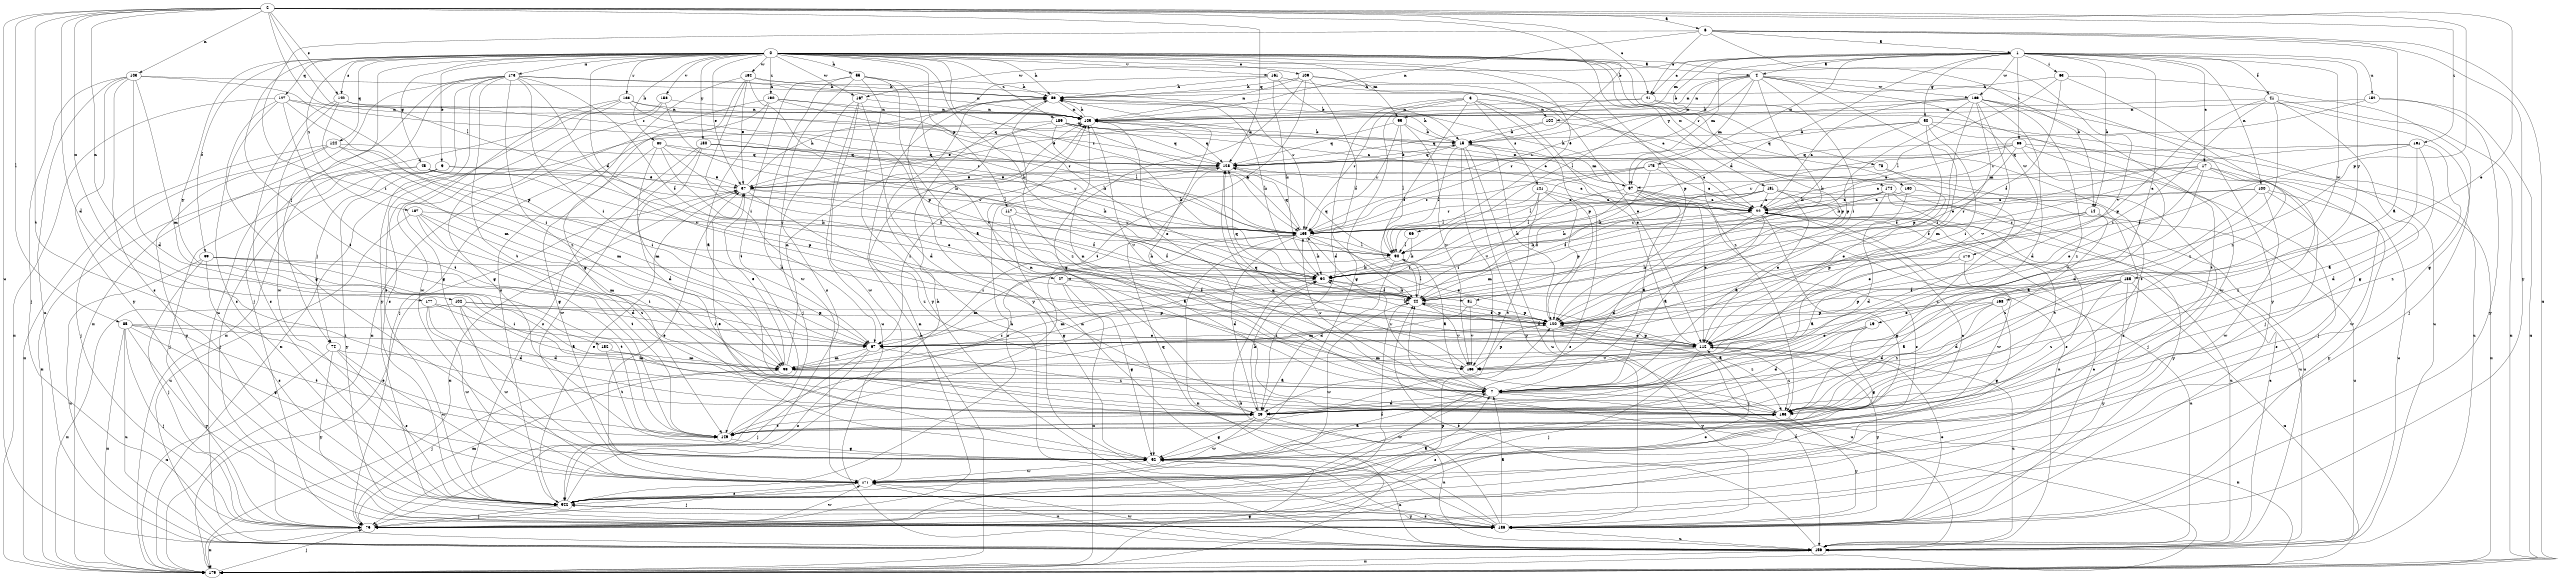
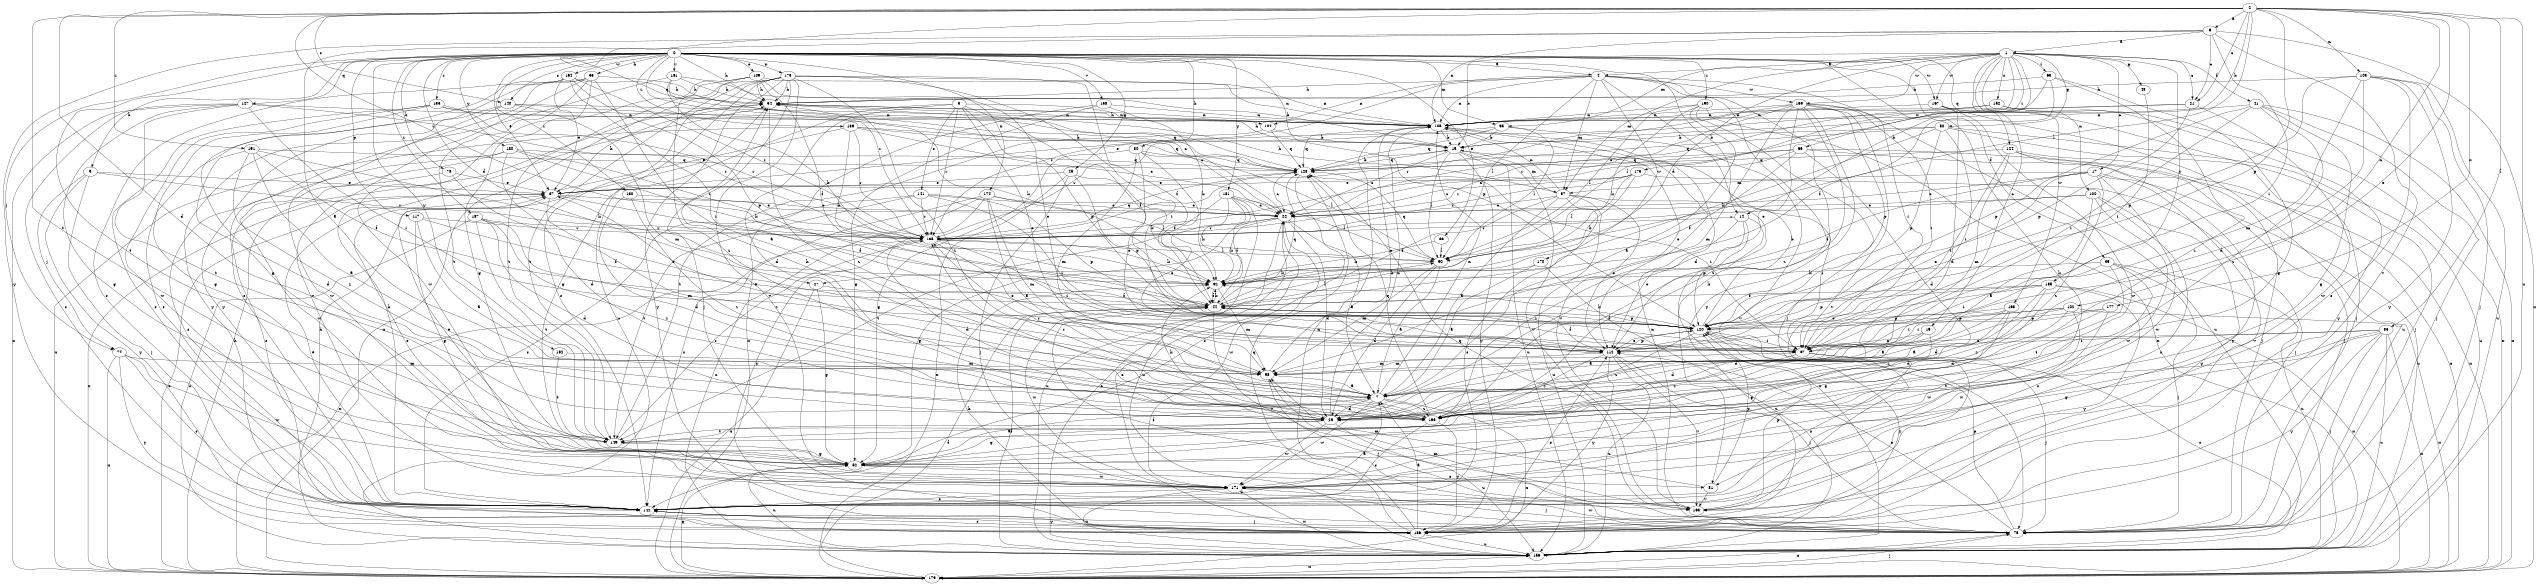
  strict digraph {
    0
    4
    9
    14
    27
    36
    37
    39
    45
    55
-   59
+   59 [label=54]
    74
    78
    80
    81
    95
    109
    117
    120
    124
    127
    130
    133
    135
    140
    149
    158
    161
    164
    167
    173
    174
    180
    181
    182
    187
    189
    190
    97
    169
    90
    112
    104
    67
    105
    170
    186
    75
    156
    193
    44
    52
    179
    n54 [label=92]
    22
-   142 [label=942]
+   142
    7
    163
    171
    98
    128
    15
    29
    1
    17
    19
    21
    41
+   48
    50
    63
    66
    100
    152
    168
    175
    185
    6
    2
    85
    102
    103
    177
    191
    3
    141
    0 -> 4 [label=a]
    0 -> 9 [label=b]
    0 -> 14 [label=b]
    0 -> 27 [label=d]
    0 -> 36 [label=e]
    0 -> 37 [label=e]
    0 -> 39 [label=f]
    0 -> 45 [label=g]
    0 -> 55 [label=h]
    0 -> 59 [label=h]
    0 -> 74 [label=j]
    0 -> 78 [label=k]
    0 -> 80 [label=k]
    0 -> 81 [label=k]
    0 -> 95 [label=m]
    0 -> 109 [label=o]
    0 -> 117 [label=p]
    0 -> 120 [label=p]
    0 -> 124 [label=q]
    0 -> 127 [label=q]
    0 -> 130 [label=r]
    0 -> 133 [label=r]
    0 -> 135 [label=r]
    0 -> 140 [label=s]
    0 -> 149 [label=t]
    0 -> 158 [label=v]
    0 -> 161 [label=v]
    0 -> 164 [label=w]
    0 -> 167 [label=w]
    0 -> 173 [label=x]
    0 -> 174 [label=x]
    0 -> 180 [label=y]
    0 -> 181 [label=y]
    0 -> 182 [label=y]
    0 -> 187 [label=z]
    0 -> 189 [label=z]
    0 -> 190 [label=z]
    4 -> 59 [label=h]
    4 -> 81 [label=k]
    4 -> 135 [label=r]
    4 -> 97 [label=m]
    4 -> 169 [label=w]
    4 -> 90 [label=l]
    4 -> 112 [label=o]
    4 -> 104 [label=n]
    4 -> 67 [label=i]
    4 -> 105 [label=n]
    4 -> 170 [label=w]
    4 -> 186 [label=y]
    9 -> 37 [label=e]
    9 -> 74 [label=j]
    9 -> 135 [label=r]
    9 -> 186 [label=y]
    9 -> 75 [label=j]
    14 -> 120 [label=p]
    14 -> 135 [label=r]
    14 -> 112 [label=o]
    14 -> 156 [label=u]
    14 -> 193 [label=z]
    27 -> 44 [label=f]
    27 -> 52 [label=g]
    27 -> 179 [label=x]
    36 -> 90 [label=l]
    36 -> n54 [label=k]
    37 -> 59 [label=h]
    37 -> 193 [label=z]
    37 -> 44 [label=f]
    37 -> 179 [label=x]
    37 -> 22 [label=c]
    39 -> 149 [label=t]
    39 -> 67 [label=i]
    39 -> 75 [label=j]
    39 -> 156 [label=u]
    39 -> n54 [label=k]
    39 -> 142 [label=s]
    45 -> 37 [label=e]
    45 -> 120 [label=p]
    45 -> 75 [label=j]
    45 -> 179 [label=x]
    45 -> n54 [label=k]
    55 -> 59 [label=h]
    55 -> 149 [label=t]
    55 -> 186 [label=y]
    55 -> 142 [label=s]
    55 -> 7 [label=a]
    55 -> 163 [label=v]
    55 -> 171 [label=w]
    59 -> 105 [label=n]
    59 -> 193 [label=z]
    59 -> n54 [label=k]
    74 -> 186 [label=y]
    74 -> 179 [label=x]
    74 -> 142 [label=s]
    74 -> 171 [label=w]
    74 -> 98 [label=m]
    78 -> 37 [label=e]
    78 -> 112 [label=o]
    78 -> 142 [label=s]
    80 -> 90 [label=l]
    80 -> 112 [label=o]
    80 -> 44 [label=f]
    80 -> 52 [label=g]
    80 -> 98 [label=m]
    80 -> 128 [label=q]
    81 -> 120 [label=p]
    81 -> 163 [label=v]
    81 -> 98 [label=m]
    95 -> 135 [label=r]
    95 -> 90 [label=l]
    95 -> 163 [label=v]
    95 -> 128 [label=q]
    95 -> 15 [label=b]
    109 -> 59 [label=h]
    109 -> 149 [label=t]
    109 -> 112 [label=o]
    109 -> 105 [label=n]
    109 -> 193 [label=z]
    109 -> 44 [label=f]
    109 -> 52 [label=g]
    117 -> 135 [label=r]
    117 -> 44 [label=f]
    117 -> 52 [label=g]
    117 -> 7 [label=a]
    120 -> 112 [label=o]
    120 -> 67 [label=i]
    120 -> 186 [label=y]
    120 -> 156 [label=u]
    120 -> 193 [label=z]
    120 -> 44 [label=f]
    120 -> n54 [label=k]
    120 -> 15 [label=b]
    124 -> 67 [label=i]
    124 -> 186 [label=y]
    124 -> 75 [label=j]
    124 -> 179 [label=x]
    124 -> 98 [label=m]
    124 -> 128 [label=q]
    127 -> 135 [label=r]
    127 -> 149 [label=t]
    127 -> 67 [label=i]
    127 -> 105 [label=n]
    127 -> 52 [label=g]
    127 -> 179 [label=x]
    127 -> 142 [label=s]
    130 -> 193 [label=z]
    130 -> 22 [label=c]
    130 -> 29 [label=d]
    133 -> 135 [label=r]
    133 -> 105 [label=n]
    133 -> 52 [label=g]
    133 -> 142 [label=s]
    133 -> 171 [label=w]
    133 -> 128 [label=q]
    135 -> 90 [label=l]
    135 -> 112 [label=o]
    135 -> 67 [label=i]
    135 -> 179 [label=x]
    135 -> n54 [label=k]
    135 -> 128 [label=q]
    135 -> 29 [label=d]
    140 -> 105 [label=n]
    140 -> 22 [label=c]
    140 -> 142 [label=s]
    140 -> 171 [label=w]
    140 -> 98 [label=m]
    149 -> 135 [label=r]
    149 -> 52 [label=g]
    158 -> 105 [label=n]
    158 -> 52 [label=g]
    158 -> 179 [label=x]
    158 -> n54 [label=k]
    161 -> 59 [label=h]
    161 -> 186 [label=y]
    161 -> n54 [label=k]
    161 -> 22 [label=c]
    161 -> 15 [label=b]
    164 -> 37 [label=e]
    164 -> 59 [label=h]
    164 -> 120 [label=p]
    164 -> 135 [label=r]
    164 -> 67 [label=i]
    164 -> 52 [label=g]
    164 -> 142 [label=s]
    167 -> 105 [label=n]
    167 -> 75 [label=j]
    167 -> 156 [label=u]
    167 -> 171 [label=w]
    167 -> 29 [label=d]
    173 -> 59 [label=h]
    173 -> 149 [label=t]
    173 -> 67 [label=i]
    173 -> 105 [label=n]
    173 -> 186 [label=y]
    173 -> 75 [label=j]
    173 -> 156 [label=u]
    173 -> 193 [label=z]
    173 -> 44 [label=f]
    173 -> 179 [label=x]
    173 -> 142 [label=s]
    173 -> 163 [label=v]
    174 -> 90 [label=l]
    174 -> 186 [label=y]
    174 -> 156 [label=u]
    174 -> 22 [label=c]
    174 -> 142 [label=s]
    174 -> 7 [label=a]
    174 -> 98 [label=m]
    180 -> 135 [label=r]
    180 -> n54 [label=k]
    180 -> 142 [label=s]
    180 -> 171 [label=w]
    180 -> 128 [label=q]
    180 -> 29 [label=d]
    181 -> 149 [label=t]
    181 -> 90 [label=l]
    181 -> 112 [label=o]
    181 -> 156 [label=u]
    181 -> 44 [label=f]
    181 -> n54 [label=k]
    181 -> 22 [label=c]
    182 -> 149 [label=t]
    182 -> 98 [label=m]
    187 -> 135 [label=r]
    187 -> 149 [label=t]
    187 -> 156 [label=u]
    187 -> 193 [label=z]
    187 -> 98 [label=m]
    187 -> 29 [label=d]
    189 -> 37 [label=e]
    189 -> 135 [label=r]
    189 -> 179 [label=x]
    189 -> n54 [label=k]
    189 -> 22 [label=c]
    189 -> 128 [label=q]
    189 -> 15 [label=b]
    190 -> 90 [label=l]
    190 -> 105 [label=n]
    190 -> 75 [label=j]
    190 -> 179 [label=x]
    190 -> n54 [label=k]
    190 -> 7 [label=a]
    97 -> 59 [label=h]
    97 -> 112 [label=o]
    97 -> 67 [label=i]
    97 -> 105 [label=n]
    97 -> 156 [label=u]
    97 -> 44 [label=f]
    97 -> 22 [label=c]
    97 -> 142 [label=s]
    97 -> 7 [label=a]
    169 -> 120 [label=p]
    169 -> 135 [label=r]
    169 -> 149 [label=t]
    169 -> 67 [label=i]
    169 -> 105 [label=n]
    169 -> 156 [label=u]
    169 -> 193 [label=z]
    169 -> 22 [label=c]
    169 -> 163 [label=v]
    169 -> 98 [label=m]
    169 -> 29 [label=d]
    90 -> n54 [label=k]
    90 -> 7 [label=a]
    90 -> 98 [label=m]
    90 -> 128 [label=q]
    90 -> 29 [label=d]
    112 -> 120 [label=p]
    112 -> 186 [label=y]
    112 -> 75 [label=j]
    112 -> 156 [label=u]
    112 -> 193 [label=z]
    112 -> 44 [label=f]
    112 -> 163 [label=v]
    112 -> 98 [label=m]
    104 -> 149 [label=t]
    104 -> 128 [label=q]
    104 -> 15 [label=b]
    67 -> 75 [label=j]
    67 -> 193 [label=z]
    67 -> 142 [label=s]
    67 -> 98 [label=m]
    105 -> 59 [label=h]
    105 -> 112 [label=o]
    105 -> 163 [label=v]
    105 -> 128 [label=q]
    105 -> 15 [label=b]
    170 -> 156 [label=u]
    170 -> n54 [label=k]
    170 -> 7 [label=a]
    186 -> 112 [label=o]
    186 -> 105 [label=n]
    186 -> 156 [label=u]
    186 -> n54 [label=k]
    186 -> 22 [label=c]
    186 -> 142 [label=s]
    186 -> 7 [label=a]
    186 -> 128 [label=q]
    75 -> 120 [label=p]
    75 -> 112 [label=o]
    75 -> 105 [label=n]
    75 -> 44 [label=f]
    75 -> 179 [label=x]
    75 -> 171 [label=w]
    75 -> 98 [label=m]
    156 -> 59 [label=h]
    156 -> 44 [label=f]
    156 -> 179 [label=x]
    156 -> 22 [label=c]
    156 -> 171 [label=w]
    193 -> 59 [label=h]
    193 -> 135 [label=r]
    193 -> 186 [label=y]
    193 -> 142 [label=s]
    193 -> 128 [label=q]
    44 -> 120 [label=p]
    44 -> 90 [label=l]
    44 -> n54 [label=k]
    44 -> 163 [label=v]
    44 -> 171 [label=w]
    44 -> 128 [label=q]
    52 -> 37 [label=e]
    52 -> 156 [label=u]
-   52 -> 22 [label=c]
+   52 -> 81 [label=c]
    52 -> 7 [label=a]
    52 -> 171 [label=w]
    179 -> 37 [label=e]
    179 -> 59 [label=h]
    179 -> 75 [label=j]
    179 -> 44 [label=f]
    179 -> 52 [label=g]
    n54 -> 44 [label=f]
    n54 -> 98 [label=m]
    22 -> 135 [label=r]
    22 -> 156 [label=u]
    22 -> 52 [label=g]
    22 -> n54 [label=k]
    22 -> 7 [label=a]
    22 -> 171 [label=w]
    22 -> 29 [label=d]
    142 -> 37 [label=e]
    142 -> 59 [label=h]
    142 -> 186 [label=y]
    142 -> 75 [label=j]
    142 -> 7 [label=a]
    7 -> 135 [label=r]
    7 -> 105 [label=n]
    7 -> 193 [label=z]
    7 -> 179 [label=x]
    7 -> 171 [label=w]
    7 -> 29 [label=d]
    163 -> 120 [label=p]
    163 -> 128 [label=q]
    171 -> 37 [label=e]
    171 -> 75 [label=j]
    171 -> 156 [label=u]
    171 -> 142 [label=s]
    98 -> 37 [label=e]
    98 -> 105 [label=n]
    98 -> 75 [label=j]
    98 -> 7 [label=a]
    128 -> 37 [label=e]
    128 -> 67 [label=i]
    128 -> 22 [label=c]
    128 -> 142 [label=s]
    128 -> 15 [label=b]
    15 -> 59 [label=h]
    15 -> 97 [label=m]
    15 -> 90 [label=l]
    15 -> 186 [label=y]
    15 -> 156 [label=u]
    15 -> 22 [label=c]
    15 -> 163 [label=v]
    15 -> 128 [label=q]
    29 -> 149 [label=t]
    29 -> 105 [label=n]
    29 -> 156 [label=u]
    29 -> 52 [label=g]
    29 -> n54 [label=k]
    29 -> 171 [label=w]
    1 -> 4 [label=a]
    1 -> 14 [label=b]
    1 -> 27 [label=d]
    1 -> 95 [label=m]
    1 -> 167 [label=w]
    1 -> 97 [label=m]
    1 -> 169 [label=w]
    1 -> 15 [label=b]
    1 -> 17 [label=c]
    1 -> 19 [label=c]
    1 -> 21 [label=c]
    1 -> 41 [label=f]
+   1 -> 48 [label=g]
    1 -> 50 [label=g]
    1 -> 63 [label=i]
    1 -> 66 [label=i]
    1 -> 100 [label=n]
    1 -> 152 [label=u]
    1 -> 168 [label=w]
    1 -> 175 [label=x]
    1 -> 185 [label=y]
    17 -> 97 [label=m]
    17 -> 112 [label=o]
    17 -> 156 [label=u]
    17 -> 193 [label=z]
    17 -> 44 [label=f]
    17 -> 22 [label=c]
    17 -> 163 [label=v]
    17 -> 171 [label=w]
    19 -> 112 [label=o]
    19 -> 52 [label=g]
    19 -> 7 [label=a]
    19 -> 29 [label=d]
    21 -> 37 [label=e]
    21 -> 120 [label=p]
    21 -> 105 [label=n]
    21 -> 171 [label=w]
    41 -> 120 [label=p]
    41 -> 67 [label=i]
    41 -> 105 [label=n]
    41 -> 75 [label=j]
    41 -> 193 [label=z]
    41 -> 52 [label=g]
    41 -> 179 [label=x]
+   48 -> 67 [label=i]
    50 -> 120 [label=p]
    50 -> 67 [label=i]
    50 -> 75 [label=j]
    50 -> 156 [label=u]
    50 -> n54 [label=k]
    50 -> 128 [label=q]
    50 -> 15 [label=b]
    63 -> 59 [label=h]
    63 -> 90 [label=l]
    63 -> 193 [label=z]
    63 -> 44 [label=f]
    63 -> 52 [label=g]
    66 -> 135 [label=r]
    66 -> 75 [label=j]
    66 -> 44 [label=f]
    66 -> 179 [label=x]
    66 -> 22 [label=c]
    66 -> 128 [label=q]
    66 -> 29 [label=d]
    100 -> 135 [label=r]
    100 -> 186 [label=y]
    100 -> 22 [label=c]
    100 -> 142 [label=s]
    100 -> 7 [label=a]
    100 -> 171 [label=w]
    152 -> 135 [label=r]
    152 -> 105 [label=n]
    152 -> 186 [label=y]
    152 -> 179 [label=x]
    168 -> 120 [label=p]
    168 -> 193 [label=z]
    168 -> 52 [label=g]
    168 -> 7 [label=a]
    168 -> 29 [label=d]
    175 -> 37 [label=e]
    175 -> 135 [label=r]
    175 -> 90 [label=l]
    175 -> 75 [label=j]
    175 -> n54 [label=k]
    175 -> 22 [label=c]
    185 -> 120 [label=p]
    185 -> 112 [label=o]
    185 -> 186 [label=y]
    185 -> 193 [label=z]
    185 -> 44 [label=f]
    185 -> 179 [label=x]
    185 -> 29 [label=d]
    6 -> 67 [label=i]
    6 -> 105 [label=n]
    6 -> 186 [label=y]
    6 -> 179 [label=x]
    6 -> 7 [label=a]
    6 -> 163 [label=v]
    6 -> 1 [label=a]
    6 -> 21 [label=c]
    2 -> 120 [label=p]
    2 -> 135 [label=r]
    2 -> 140 [label=s]
    2 -> 149 [label=t]
    2 -> 90 [label=l]
    2 -> 112 [label=o]
    2 -> 156 [label=u]
    2 -> 128 [label=q]
    2 -> 15 [label=b]
    2 -> 29 [label=d]
    2 -> 21 [label=c]
    2 -> 6 [label=a]
    2 -> 85 [label=l]
    2 -> 102 [label=n]
    2 -> 103 [label=n]
    2 -> 177 [label=x]
    2 -> 191 [label=z]
    85 -> 149 [label=t]
    85 -> 112 [label=o]
    85 -> 67 [label=i]
    85 -> 186 [label=y]
    85 -> 75 [label=j]
    85 -> 156 [label=u]
    85 -> 52 [label=g]
    85 -> 179 [label=x]
    102 -> 120 [label=p]
    102 -> 67 [label=i]
    102 -> 179 [label=x]
    102 -> 7 [label=a]
    102 -> 171 [label=w]
    102 -> 29 [label=d]
    103 -> 59 [label=h]
    103 -> 120 [label=p]
    103 -> 186 [label=y]
    103 -> 75 [label=j]
    103 -> 156 [label=u]
    103 -> 142 [label=s]
    103 -> 98 [label=m]
    103 -> 29 [label=d]
    177 -> 120 [label=p]
    177 -> 67 [label=i]
    177 -> 171 [label=w]
    177 -> 29 [label=d]
    191 -> 193 [label=z]
    191 -> 44 [label=f]
    191 -> n54 [label=k]
    191 -> 7 [label=a]
    191 -> 128 [label=q]
    191 -> 29 [label=d]
    3 -> 120 [label=p]
    3 -> 135 [label=r]
    3 -> 112 [label=o]
    3 -> 104 [label=n]
    3 -> 44 [label=f]
    3 -> 52 [label=g]
    3 -> 29 [label=d]
    3 -> 141 [label=s]
    141 -> 120 [label=p]
    141 -> 135 [label=r]
    141 -> 149 [label=t]
    141 -> 67 [label=i]
    141 -> 22 [label=c]
    141 -> 142 [label=s]
  }
